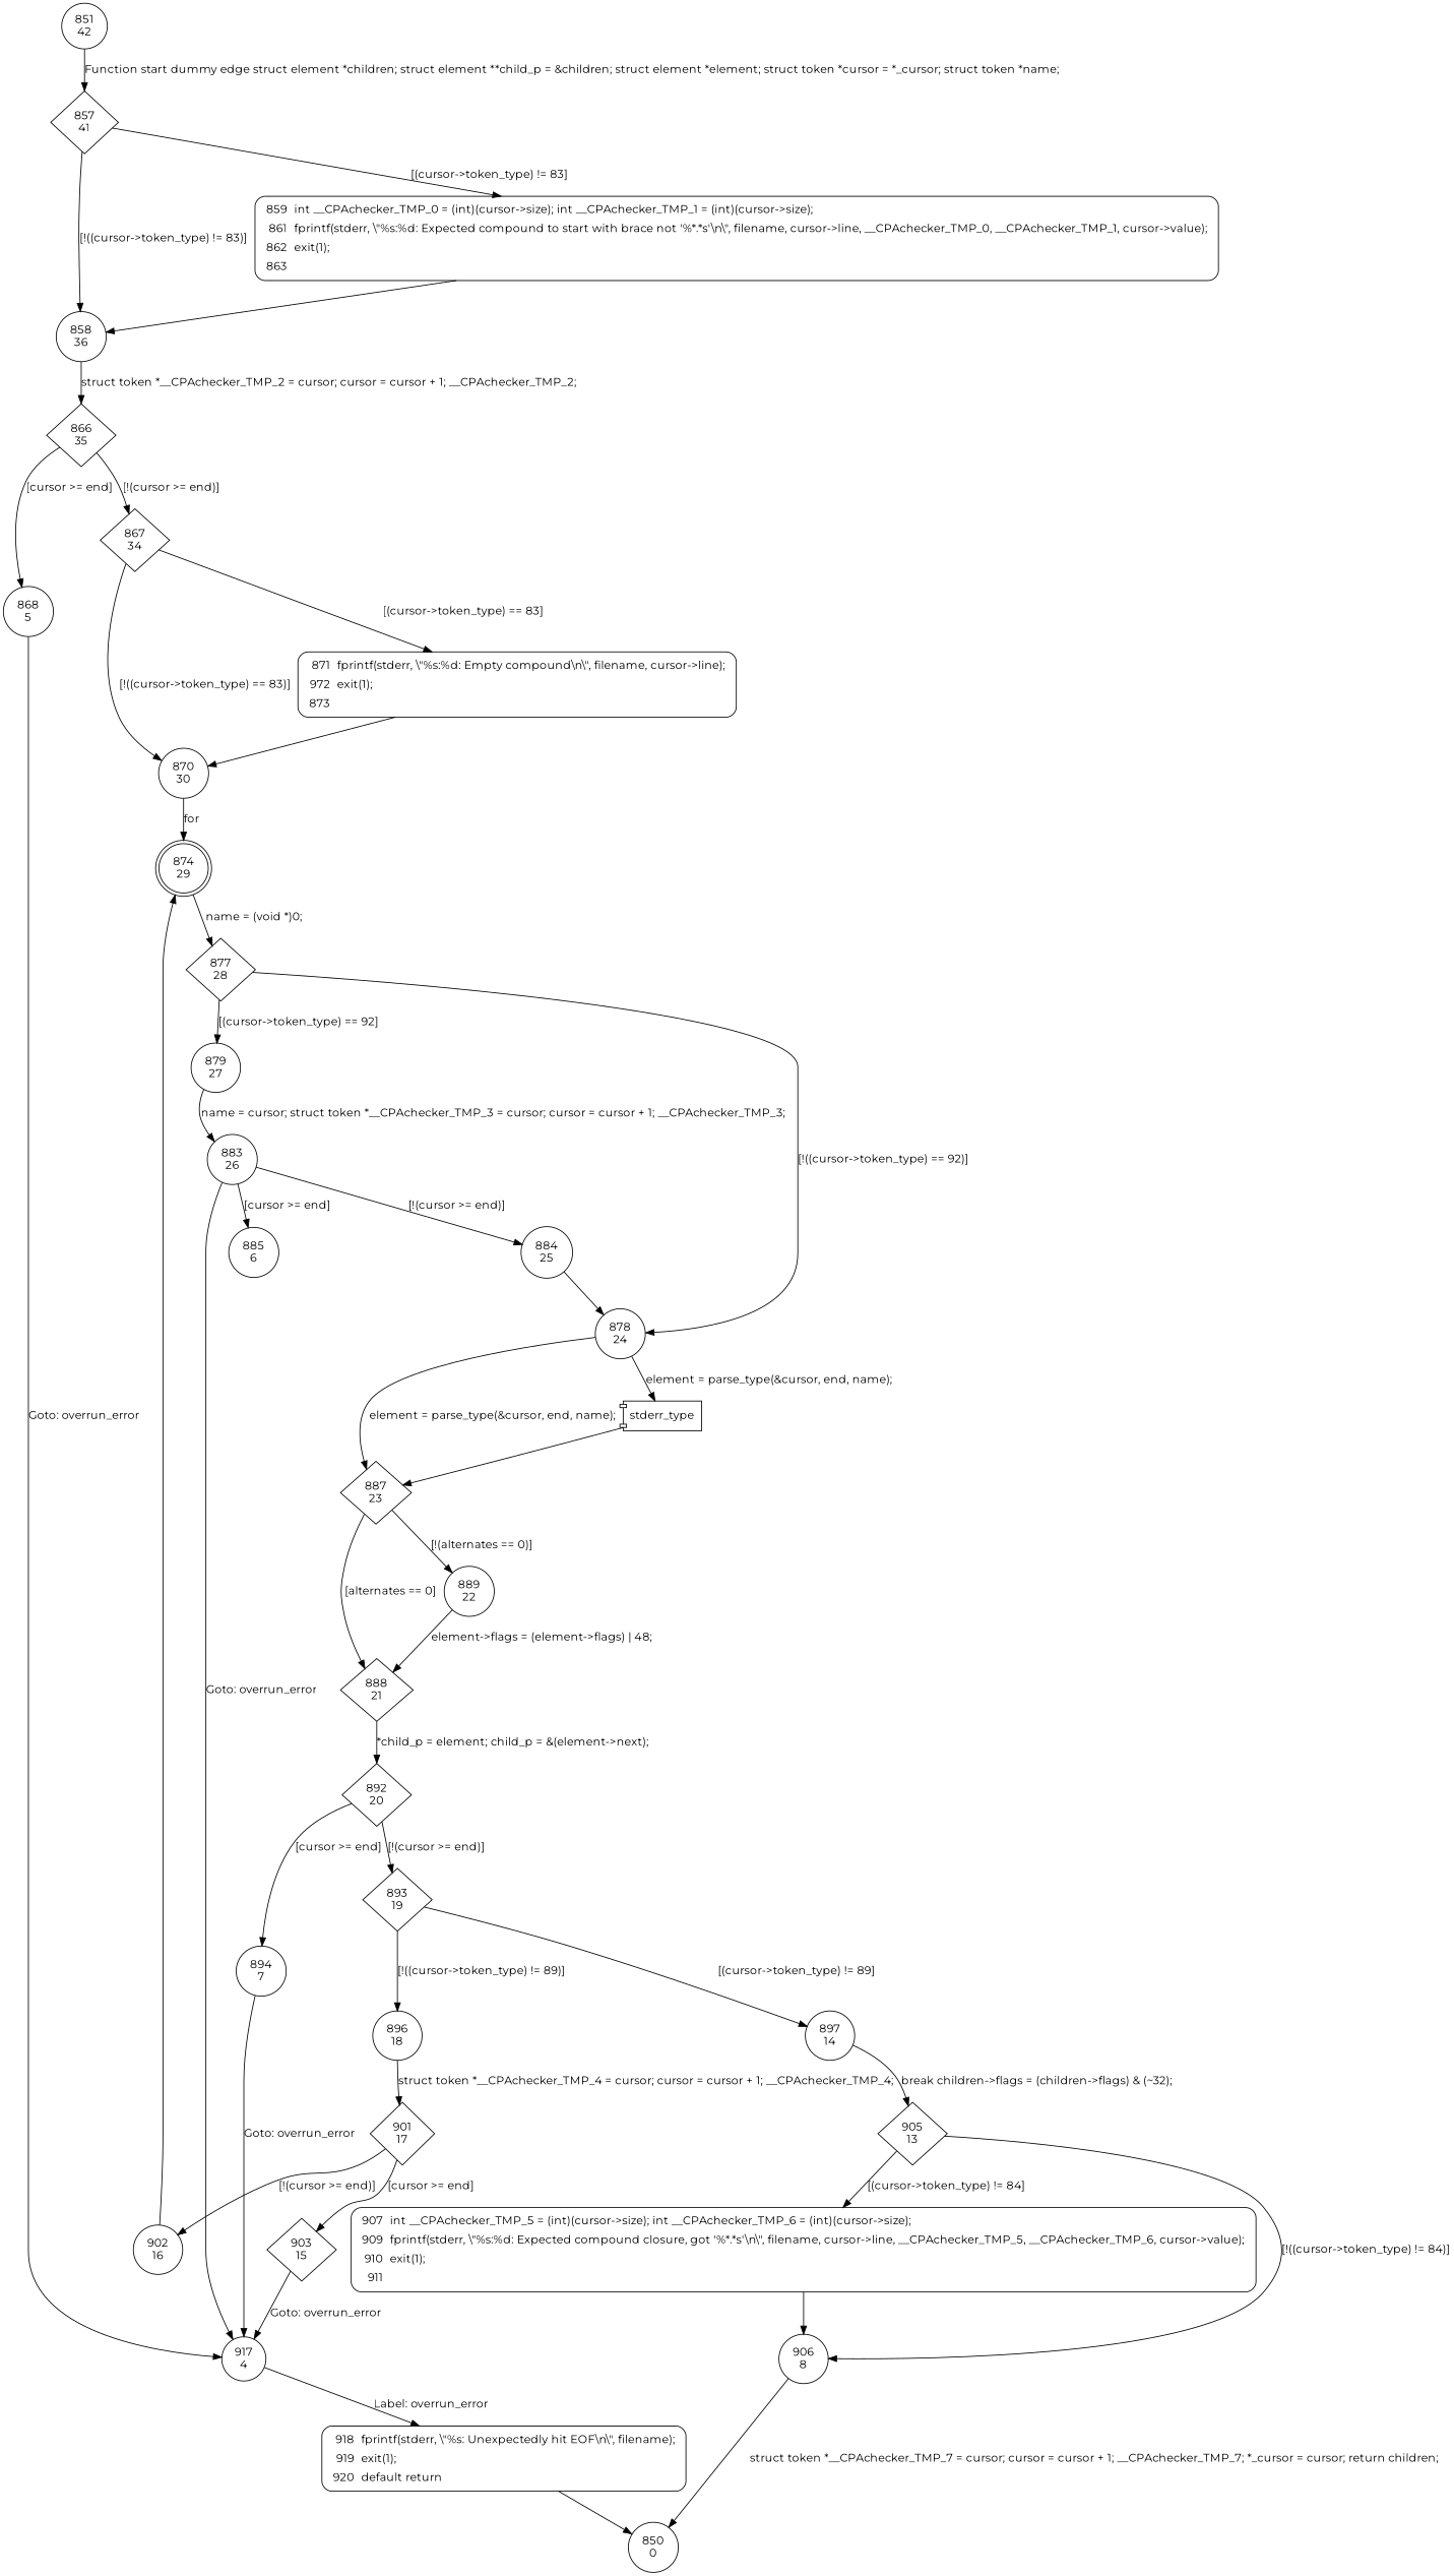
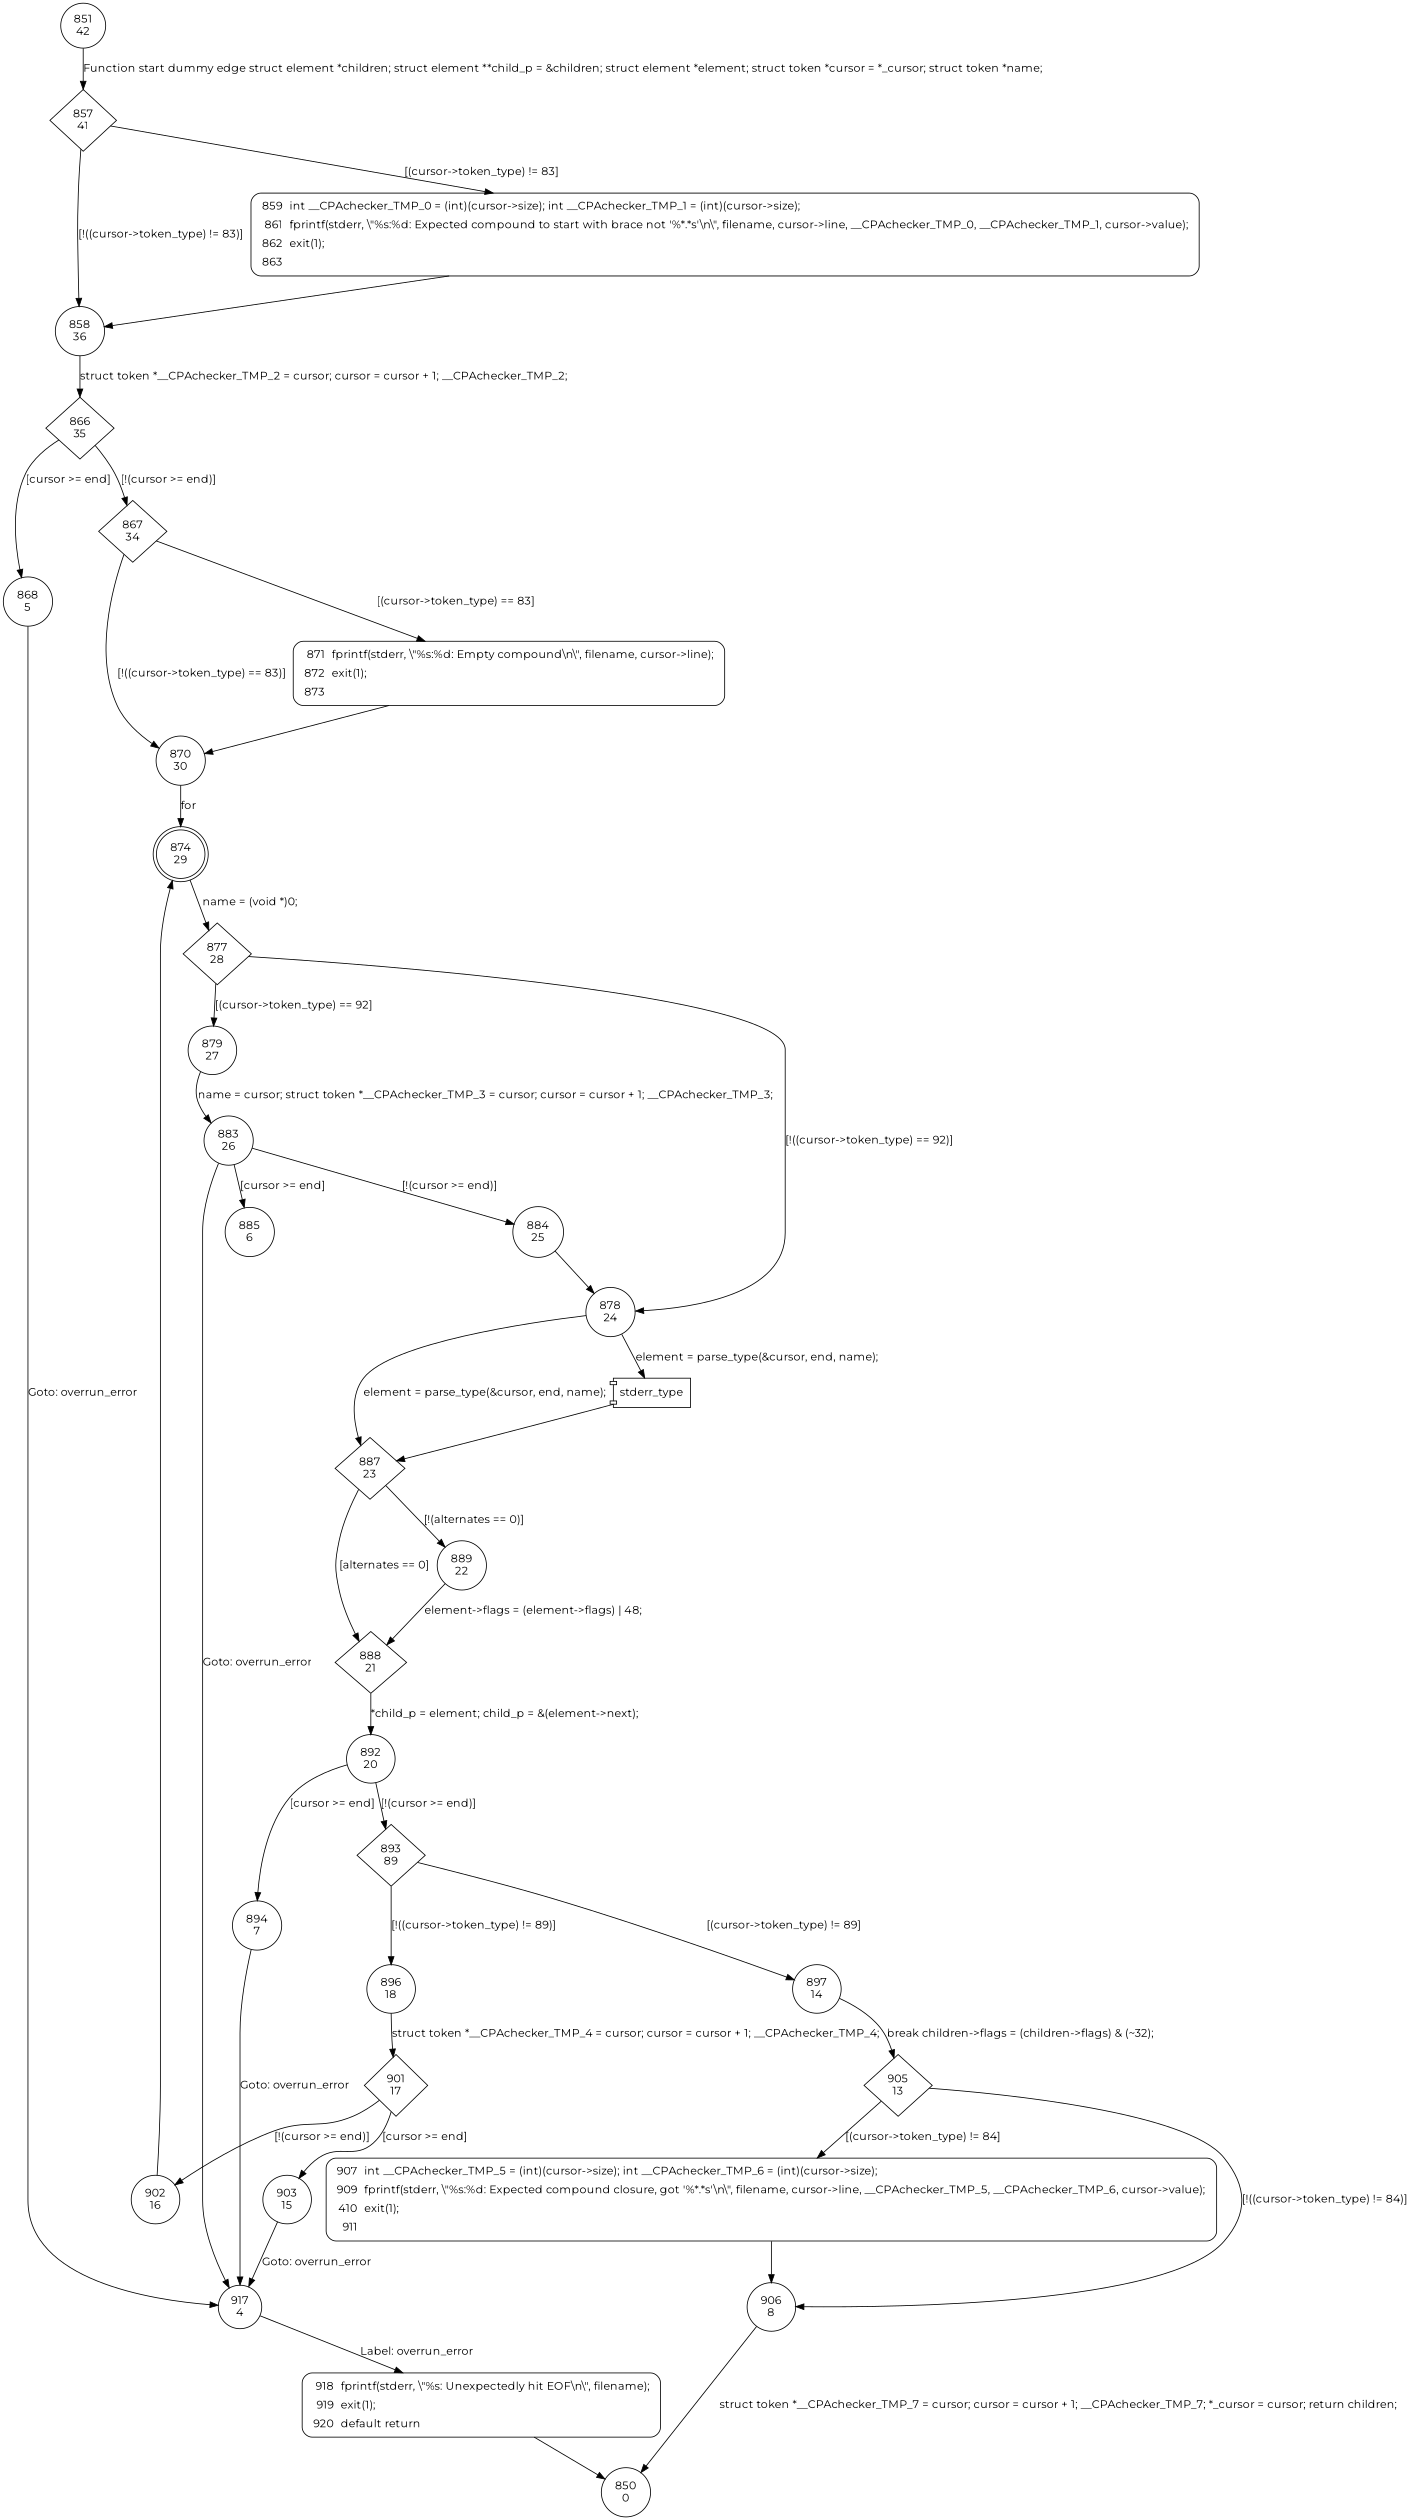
  digraph {
    fontname=Montserrat
    node [fontname=Montserrat shape=circle]
    edge [fontname=Montserrat]
    n1 [label="851\n42"]
    n2 [label="857\n41" shape=diamond]
    n3 [fillcolor=white label=<<table border="0" cellborder="0" cellpadding="3" bgcolor="white"><tr><td align="right">859</td><td align="left">int __CPAchecker_TMP_0 = (int)(cursor-&gt;size); int __CPAchecker_TMP_1 = (int)(cursor-&gt;size);</td></tr><tr><td align="right">861</td><td align="left">fprintf(stderr, \"%s:%d: Expected compound to start with brace not '%*.*s'\n\", filename, cursor-&gt;line, __CPAchecker_TMP_0, __CPAchecker_TMP_1, cursor-&gt;value);</td></tr><tr><td align="right">862</td><td align="left">exit(1);</td></tr><tr><td align="right">863</td><td align="left"></td></tr></table>> penwidth=1 shape=Mrecord style="filled,bold"]
    n4 [label="858\n36"]
    n5 [label="866\n35" shape=diamond]
    n6 [label="868\n5"]
    n7 [label="867\n34" shape=diamond]
    n8 [label="917\n4"]
-   n9 [fillcolor=white label=<<table border="0" cellborder="0" cellpadding="3" bgcolor="white"><tr><td align="right">871</td><td align="left">fprintf(stderr, \"%s:%d: Empty compound\n\", filename, cursor-&gt;line);</td></tr><tr><td align="right">972</td><td align="left">exit(1);</td></tr><tr><td align="right">873</td><td align="left"></td></tr></table>> penwidth=1 shape=Mrecord style="filled,bold"]
+   n9 [fillcolor=white label=<<table border="0" cellborder="0" cellpadding="3" bgcolor="white"><tr><td align="right">871</td><td align="left">fprintf(stderr, \"%s:%d: Empty compound\n\", filename, cursor-&gt;line);</td></tr><tr><td align="right">872</td><td align="left">exit(1);</td></tr><tr><td align="right">873</td><td align="left"></td></tr></table>> penwidth=1 shape=Mrecord style="filled,bold"]
    n10 [label="870\n30"]
    n11 [fillcolor=white label=<<table border="0" cellborder="0" cellpadding="3" bgcolor="white"><tr><td align="right">918</td><td align="left">fprintf(stderr, \"%s: Unexpectedly hit EOF\n\", filename);</td></tr><tr><td align="right">919</td><td align="left">exit(1);</td></tr><tr><td align="right">920</td><td align="left">default return</td></tr></table>> penwidth=1 shape=Mrecord style="filled,bold"]
    n12 [label="874\n29" shape=doublecircle]
    n13 [label="877\n28" shape=diamond]
    n14 [label="879\n27"]
    n15 [label="878\n24"]
    n16 [label="883\n26"]
    n17 [label="887\n23" shape=diamond]
    n18 [label=stderr_type shape=component]
    n19 [label="885\n6"]
    n20 [label="884\n25"]
    n21 [label="888\n21" shape=diamond]
    n22 [label="889\n22"]
-   n23 [label="892\n20" shape=diamond]
+   n23 [label="892\n20"]
    n24 [label="894\n7"]
-   n25 [label="893\n19" shape=diamond]
+   n25 [label="893\n89" shape=diamond]
    n26 [label="897\n14"]
    n27 [label="896\n18"]
    n28 [label="905\n13" shape=diamond]
    n29 [label="901\n17" shape=diamond]
-   n30 [fillcolor=white label=<<table border="0" cellborder="0" cellpadding="3" bgcolor="white"><tr><td align="right">907</td><td align="left">int __CPAchecker_TMP_5 = (int)(cursor-&gt;size); int __CPAchecker_TMP_6 = (int)(cursor-&gt;size);</td></tr><tr><td align="right">909</td><td align="left">fprintf(stderr, \"%s:%d: Expected compound closure, got '%*.*s'\n\", filename, cursor-&gt;line, __CPAchecker_TMP_5, __CPAchecker_TMP_6, cursor-&gt;value);</td></tr><tr><td align="right">910</td><td align="left">exit(1);</td></tr><tr><td align="right">911</td><td align="left"></td></tr></table>> penwidth=1 shape=Mrecord style="filled,bold"]
+   n30 [fillcolor=white label=<<table border="0" cellborder="0" cellpadding="3" bgcolor="white"><tr><td align="right">907</td><td align="left">int __CPAchecker_TMP_5 = (int)(cursor-&gt;size); int __CPAchecker_TMP_6 = (int)(cursor-&gt;size);</td></tr><tr><td align="right">909</td><td align="left">fprintf(stderr, \"%s:%d: Expected compound closure, got '%*.*s'\n\", filename, cursor-&gt;line, __CPAchecker_TMP_5, __CPAchecker_TMP_6, cursor-&gt;value);</td></tr><tr><td align="right">410</td><td align="left">exit(1);</td></tr><tr><td align="right">911</td><td align="left"></td></tr></table>> penwidth=1 shape=Mrecord style="filled,bold"]
    n31 [label="906\n8"]
-   n32 [label="903\n15" shape=diamond]
+   n32 [label="903\n15"]
    n33 [label="902\n16"]
    n34 [label="850\n0"]
    n1 -> n2 [label="Function start dummy edge struct element *children; struct element **child_p = &children; struct element *element; struct token *cursor = *_cursor; struct token *name;"]
    n2 -> n3 [label="[(cursor->token_type) != 83]"]
    n2 -> n4 [label="[!((cursor->token_type) != 83)]"]
    n3 -> n4
    n4 -> n5 [label="struct token *__CPAchecker_TMP_2 = cursor; cursor = cursor + 1; __CPAchecker_TMP_2;"]
    n5 -> n6 [label="[cursor >= end]"]
    n5 -> n7 [label="[!(cursor >= end)]"]
    n6 -> n8 [label="Goto: overrun_error"]
    n7 -> n9 [label="[(cursor->token_type) == 83]"]
    n7 -> n10 [label="[!((cursor->token_type) == 83)]"]
    n8 -> n11 [label="Label: overrun_error"]
    n9 -> n10
    n10 -> n12 [label=for]
    n11 -> n34
    n12 -> n13 [label=" name = (void *)0;"]
    n13 -> n14 [label="[(cursor->token_type) == 92]"]
    n13 -> n15 [label="[!((cursor->token_type) == 92)]"]
    n14 -> n16 [label="name = cursor; struct token *__CPAchecker_TMP_3 = cursor; cursor = cursor + 1; __CPAchecker_TMP_3;"]
    n15 -> n17 [label="element = parse_type(&cursor, end, name);"]
    n15 -> n18 [label="element = parse_type(&cursor, end, name);"]
    n16 -> n8 [label="Goto: overrun_error"]
    n16 -> n19 [label="[cursor >= end]"]
    n16 -> n20 [label="[!(cursor >= end)]"]
    n17 -> n21 [label="[alternates == 0]"]
    n17 -> n22 [label="[!(alternates == 0)]"]
    n18 -> n17
    n20 -> n15
    n21 -> n23 [label="*child_p = element; child_p = &(element->next);"]
    n22 -> n21 [label="element->flags = (element->flags) | 48; "]
    n23 -> n24 [label="[cursor >= end]"]
    n23 -> n25 [label="[!(cursor >= end)]"]
    n24 -> n8 [label="Goto: overrun_error"]
    n25 -> n26 [label="[(cursor->token_type) != 89]"]
    n25 -> n27 [label="[!((cursor->token_type) != 89)]"]
    n26 -> n28 [label="break children->flags = (children->flags) & (~32);"]
    n27 -> n29 [label="struct token *__CPAchecker_TMP_4 = cursor; cursor = cursor + 1; __CPAchecker_TMP_4;"]
    n28 -> n30 [label="[(cursor->token_type) != 84]"]
    n28 -> n31 [label="[!((cursor->token_type) != 84)]"]
    n29 -> n32 [label="[cursor >= end]"]
    n29 -> n33 [label="[!(cursor >= end)]"]
    n30 -> n31
    n31 -> n34 [label="struct token *__CPAchecker_TMP_7 = cursor; cursor = cursor + 1; __CPAchecker_TMP_7; *_cursor = cursor; return children;"]
    n32 -> n8 [label="Goto: overrun_error"]
    n33 -> n12
  }
